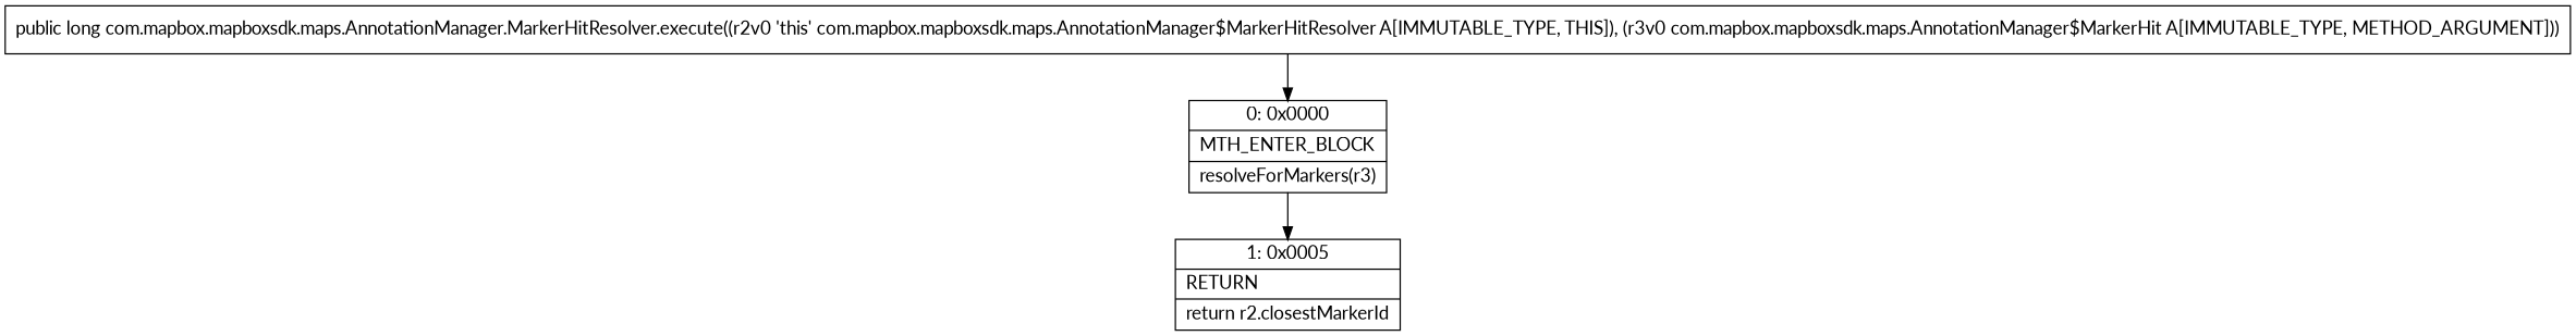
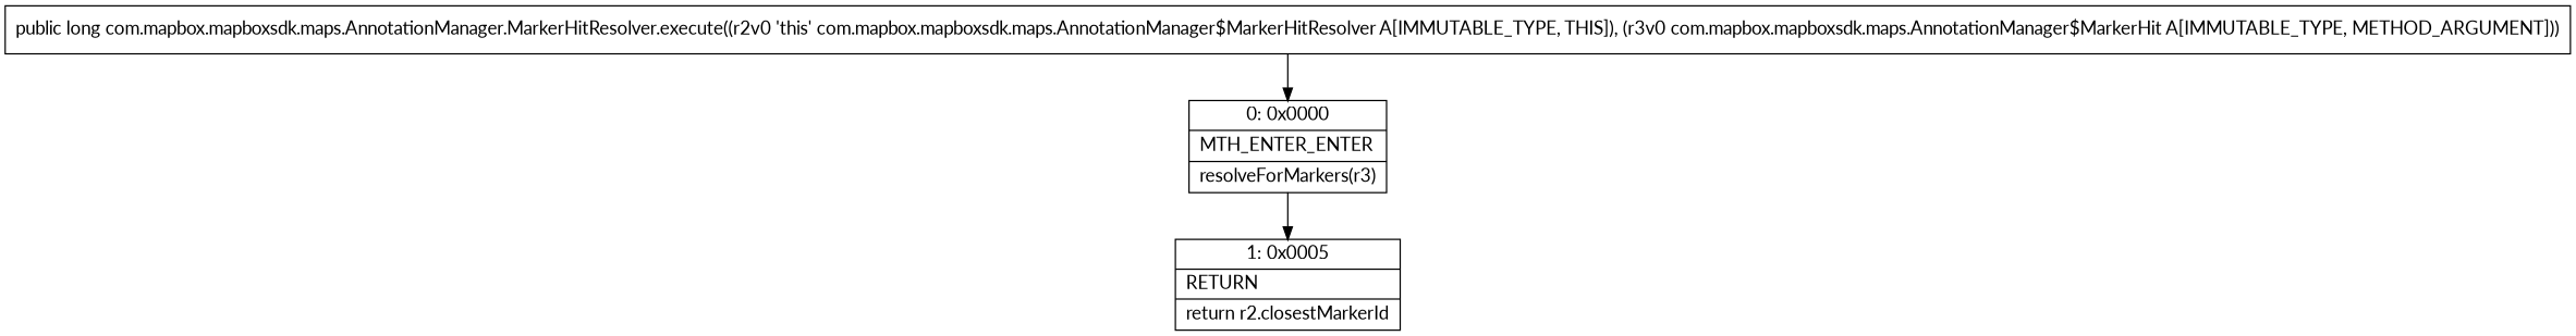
  digraph {
    fontname=Lato
    node [shape=record fontname=Lato]
    edge [fontname=Lato]
-   n1 [label="{0\:\ 0x0000|MTH_ENTER_BLOCK\l|resolveForMarkers(r3)\l}"]
+   n1 [label="{0\:\ 0x0000|MTH_ENTER_ENTER\l|resolveForMarkers(r3)\l}"]
    n2 [label="{1\:\ 0x0005|RETURN\l|return r2.closestMarkerId\l}"]
    n3 [label="{public long com.mapbox.mapboxsdk.maps.AnnotationManager.MarkerHitResolver.execute((r2v0 'this' com.mapbox.mapboxsdk.maps.AnnotationManager$MarkerHitResolver A[IMMUTABLE_TYPE, THIS]), (r3v0 com.mapbox.mapboxsdk.maps.AnnotationManager$MarkerHit A[IMMUTABLE_TYPE, METHOD_ARGUMENT])) }"]
    n1 -> n2
    n3 -> n1
  }
